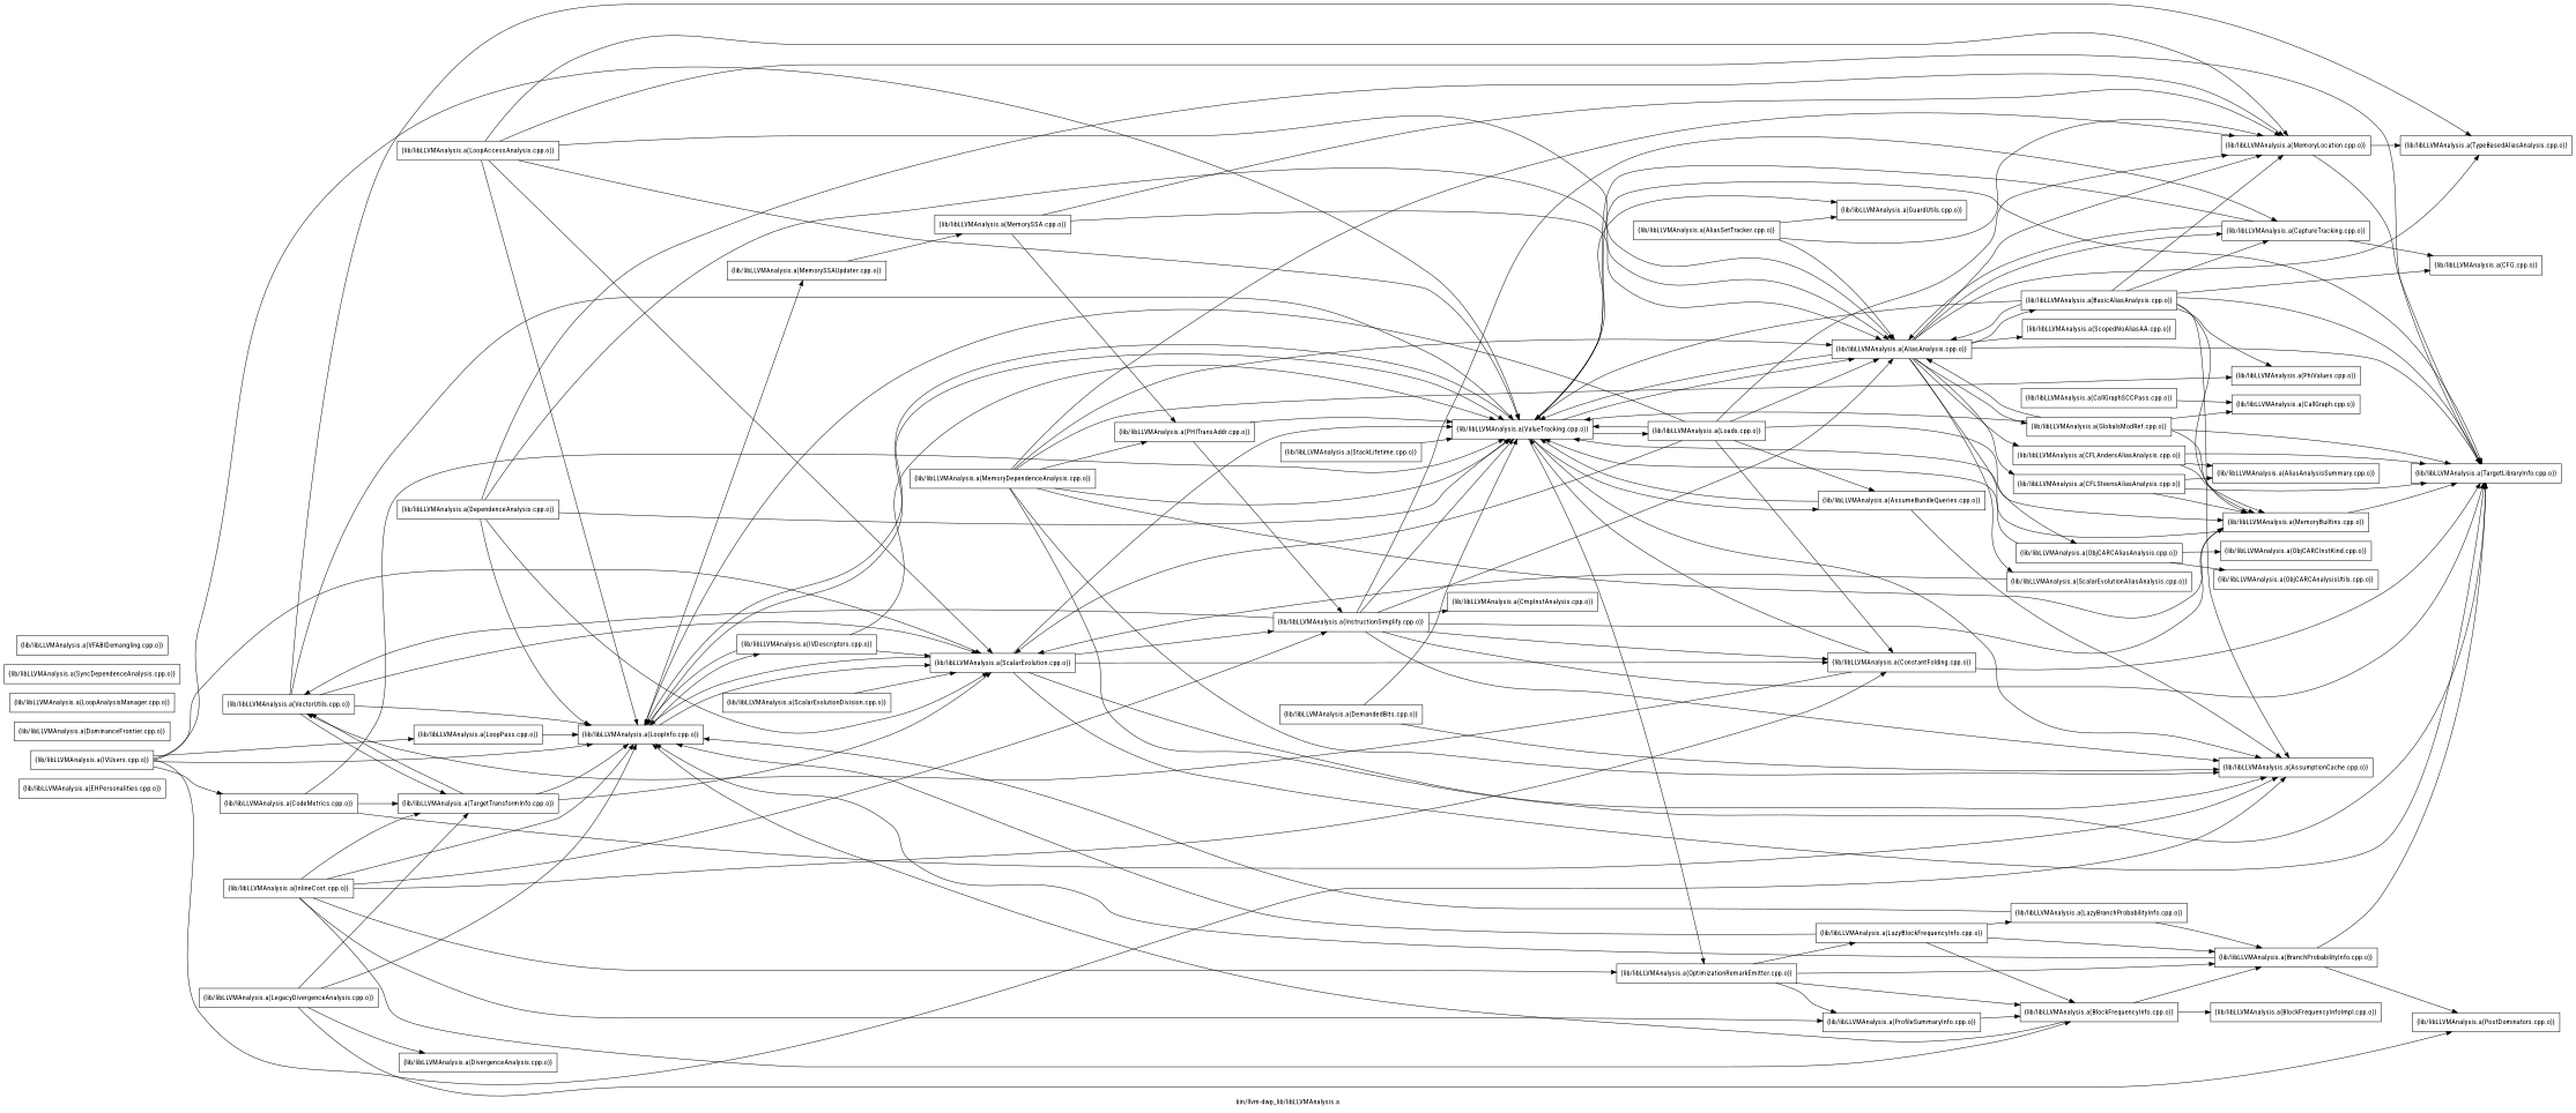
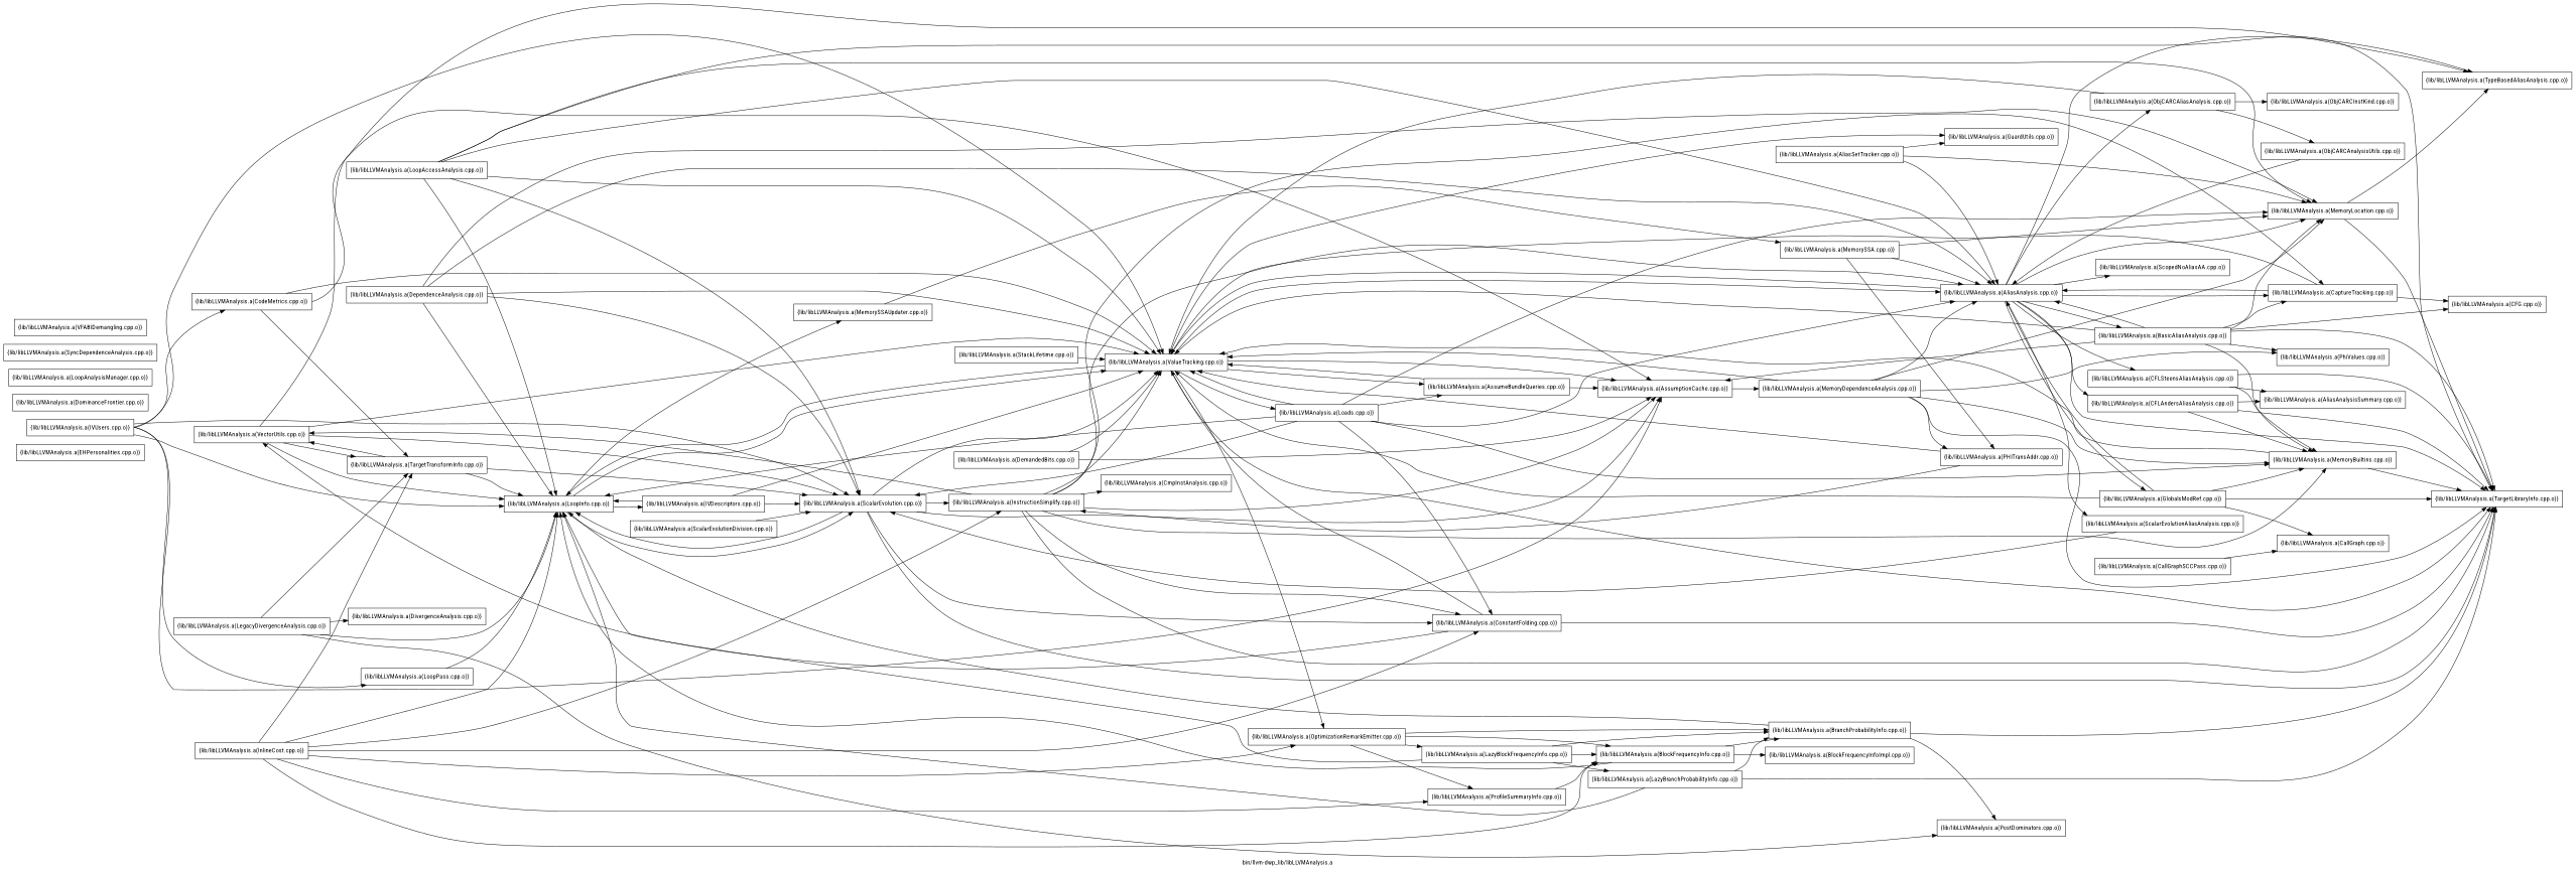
  digraph {
    fontname="Roboto Condensed"
    label="bin/llvm-dwp_lib/libLLVMAnalysis.a"
    rankdir=LR
    node [fontname="Roboto Condensed" group=0 shape=box]
    edge [fontname="Roboto Condensed"]
    n1 [label="{lib/libLLVMAnalysis.a(EHPersonalities.cpp.o)}"]
    n2 [label="{lib/libLLVMAnalysis.a(VectorUtils.cpp.o)}"]
    n3 [label="{lib/libLLVMAnalysis.a(LoopInfo.cpp.o)}"]
    n4 [label="{lib/libLLVMAnalysis.a(ScalarEvolution.cpp.o)}"]
    n5 [label="{lib/libLLVMAnalysis.a(TargetTransformInfo.cpp.o)}"]
    n6 [label="{lib/libLLVMAnalysis.a(TypeBasedAliasAnalysis.cpp.o)}"]
    n7 [label="{lib/libLLVMAnalysis.a(ValueTracking.cpp.o)}"]
    n8 [label="{lib/libLLVMAnalysis.a(IVDescriptors.cpp.o)}"]
    n9 [label="{lib/libLLVMAnalysis.a(MemorySSAUpdater.cpp.o)}"]
    n10 [label="{lib/libLLVMAnalysis.a(AssumptionCache.cpp.o)}"]
    n11 [label="{lib/libLLVMAnalysis.a(TargetLibraryInfo.cpp.o)}"]
    n12 [label="{lib/libLLVMAnalysis.a(ConstantFolding.cpp.o)}"]
    n13 [label="{lib/libLLVMAnalysis.a(InstructionSimplify.cpp.o)}"]
    n14 [label="{lib/libLLVMAnalysis.a(AliasAnalysis.cpp.o)}"]
    n15 [label="{lib/libLLVMAnalysis.a(AssumeBundleQueries.cpp.o)}"]
    n16 [label="{lib/libLLVMAnalysis.a(GuardUtils.cpp.o)}"]
    n17 [label="{lib/libLLVMAnalysis.a(Loads.cpp.o)}"]
    n18 [label="{lib/libLLVMAnalysis.a(OptimizationRemarkEmitter.cpp.o)}"]
    n19 [label="{lib/libLLVMAnalysis.a(MemorySSA.cpp.o)}"]
    n20 [label="{lib/libLLVMAnalysis.a(CaptureTracking.cpp.o)}"]
    n21 [label="{lib/libLLVMAnalysis.a(MemoryBuiltins.cpp.o)}"]
    n22 [label="{lib/libLLVMAnalysis.a(CmpInstAnalysis.cpp.o)}"]
    n23 [label="{lib/libLLVMAnalysis.a(BasicAliasAnalysis.cpp.o)}"]
    n24 [label="{lib/libLLVMAnalysis.a(CFLAndersAliasAnalysis.cpp.o)}"]
    n25 [label="{lib/libLLVMAnalysis.a(CFLSteensAliasAnalysis.cpp.o)}"]
    n26 [label="{lib/libLLVMAnalysis.a(GlobalsModRef.cpp.o)}"]
    n27 [label="{lib/libLLVMAnalysis.a(MemoryLocation.cpp.o)}"]
    n28 [label="{lib/libLLVMAnalysis.a(ObjCARCAliasAnalysis.cpp.o)}"]
    n29 [label="{lib/libLLVMAnalysis.a(ScalarEvolutionAliasAnalysis.cpp.o)}"]
    n30 [label="{lib/libLLVMAnalysis.a(ScopedNoAliasAA.cpp.o)}"]
    n31 [label="{lib/libLLVMAnalysis.a(ProfileSummaryInfo.cpp.o)}"]
    n32 [label="{lib/libLLVMAnalysis.a(BlockFrequencyInfo.cpp.o)}"]
    n33 [label="{lib/libLLVMAnalysis.a(BranchProbabilityInfo.cpp.o)}"]
    n34 [label="{lib/libLLVMAnalysis.a(LazyBlockFrequencyInfo.cpp.o)}"]
    n35 [label="{lib/libLLVMAnalysis.a(CFG.cpp.o)}"]
    n36 [label="{lib/libLLVMAnalysis.a(PhiValues.cpp.o)}"]
    n37 [label="{lib/libLLVMAnalysis.a(AliasAnalysisSummary.cpp.o)}"]
    n38 [label="{lib/libLLVMAnalysis.a(CallGraph.cpp.o)}"]
    n39 [label="{lib/libLLVMAnalysis.a(ObjCARCInstKind.cpp.o)}"]
    n40 [label="{lib/libLLVMAnalysis.a(ObjCARCAnalysisUtils.cpp.o)}"]
    n41 [label="{lib/libLLVMAnalysis.a(BlockFrequencyInfoImpl.cpp.o)}"]
    n42 [label="{lib/libLLVMAnalysis.a(PostDominators.cpp.o)}"]
    n43 [label="{lib/libLLVMAnalysis.a(LazyBranchProbabilityInfo.cpp.o)}"]
    n44 [label="{lib/libLLVMAnalysis.a(PHITransAddr.cpp.o)}"]
    n45 [label="{lib/libLLVMAnalysis.a(LegacyDivergenceAnalysis.cpp.o)}"]
    n46 [label="{lib/libLLVMAnalysis.a(DivergenceAnalysis.cpp.o)}"]
    n47 [label="{lib/libLLVMAnalysis.a(DominanceFrontier.cpp.o)}"]
    n48 [label="{lib/libLLVMAnalysis.a(IVUsers.cpp.o)}"]
    n49 [label="{lib/libLLVMAnalysis.a(CodeMetrics.cpp.o)}"]
    n50 [label="{lib/libLLVMAnalysis.a(LoopPass.cpp.o)}"]
    n51 [label="{lib/libLLVMAnalysis.a(MemoryDependenceAnalysis.cpp.o)}"]
    n52 [label="{lib/libLLVMAnalysis.a(CallGraphSCCPass.cpp.o)}"]
    n53 [label="{lib/libLLVMAnalysis.a(InlineCost.cpp.o)}"]
    n54 [label="{lib/libLLVMAnalysis.a(StackLifetime.cpp.o)}"]
    n55 [label="{lib/libLLVMAnalysis.a(DemandedBits.cpp.o)}"]
    n56 [label="{lib/libLLVMAnalysis.a(LoopAccessAnalysis.cpp.o)}"]
    n57 [label="{lib/libLLVMAnalysis.a(DependenceAnalysis.cpp.o)}"]
    n58 [label="{lib/libLLVMAnalysis.a(AliasSetTracker.cpp.o)}"]
    n59 [label="{lib/libLLVMAnalysis.a(LoopAnalysisManager.cpp.o)}"]
    n60 [label="{lib/libLLVMAnalysis.a(ScalarEvolutionDivision.cpp.o)}"]
    n61 [label="{lib/libLLVMAnalysis.a(SyncDependenceAnalysis.cpp.o)}"]
    n62 [label="{lib/libLLVMAnalysis.a(VFABIDemangling.cpp.o)}"]
    n2 -> n3
    n2 -> n4
    n2 -> n5
    n2 -> n6
    n2 -> n7
    n3 -> n4
    n3 -> n7
    n3 -> n8
    n3 -> n9
    n4 -> n3
    n4 -> n7
    n4 -> n10
    n4 -> n11
    n4 -> n12
    n4 -> n13
    n5 -> n2
    n5 -> n3
    n5 -> n4
    n7 -> n3
    n7 -> n10
    n7 -> n11
    n7 -> n14
    n7 -> n15
    n7 -> n16
    n7 -> n17
    n7 -> n18
    n8 -> n3
    n8 -> n4
    n8 -> n7
    n9 -> n19
    n12 -> n2
    n12 -> n7
    n12 -> n11
    n13 -> n2
    n13 -> n7
    n13 -> n10
    n13 -> n11
    n13 -> n12
    n13 -> n14
    n13 -> n20
    n13 -> n21
    n13 -> n22
    n14 -> n6
    n14 -> n7
    n14 -> n11
    n14 -> n20
    n14 -> n23
    n14 -> n24
    n14 -> n25
    n14 -> n26
    n14 -> n27
    n14 -> n28
    n14 -> n29
    n14 -> n30
    n15 -> n7
    n15 -> n10
    n17 -> n3
    n17 -> n4
    n17 -> n7
    n17 -> n12
    n17 -> n14
    n17 -> n15
    n17 -> n21
    n17 -> n27
    n18 -> n31
    n18 -> n32
    n18 -> n33
    n18 -> n34
    n19 -> n14
    n19 -> n27
    n19 -> n44
    n20 -> n7
    n20 -> n14
    n20 -> n35
    n21 -> n7
    n21 -> n11
    n23 -> n7
    n23 -> n10
    n23 -> n11
    n23 -> n14
    n23 -> n20
    n23 -> n21
    n23 -> n27
    n23 -> n35
    n23 -> n36
    n24 -> n11
    n24 -> n21
    n24 -> n37
    n25 -> n11
    n25 -> n21
    n25 -> n37
    n26 -> n7
    n26 -> n11
    n26 -> n14
    n26 -> n21
    n26 -> n38
    n27 -> n6
    n27 -> n11
    n28 -> n7
    n28 -> n39
    n28 -> n40
    n29 -> n4
    n31 -> n32
    n32 -> n3
    n32 -> n33
    n32 -> n41
    n33 -> n3
    n33 -> n11
    n33 -> n42
    n34 -> n3
    n34 -> n32
    n34 -> n33
    n34 -> n43
+   n40 -> n14
    n43 -> n3
+   n43 -> n11
    n43 -> n33
    n44 -> n7
    n44 -> n13
    n45 -> n3
    n45 -> n5
    n45 -> n42
    n45 -> n46
    n48 -> n3
    n48 -> n4
    n48 -> n7
    n48 -> n10
    n48 -> n49
    n48 -> n50
    n49 -> n5
    n49 -> n7
    n49 -> n10
    n50 -> n3
    n51 -> n7
-   n51 -> n10
+   n10 -> n51
    n51 -> n11
    n51 -> n14
    n51 -> n21
    n51 -> n27
    n51 -> n36
    n51 -> n44
    n52 -> n38
    n53 -> n3
    n53 -> n5
    n53 -> n12
    n53 -> n13
    n53 -> n18
    n53 -> n31
    n53 -> n32
    n54 -> n7
    n55 -> n7
    n55 -> n10
    n56 -> n3
    n56 -> n4
    n56 -> n7
    n56 -> n11
    n56 -> n14
    n56 -> n27
    n57 -> n3
    n57 -> n4
    n57 -> n7
    n57 -> n14
    n57 -> n27
    n58 -> n14
    n58 -> n16
    n58 -> n27
    n60 -> n4
  }
